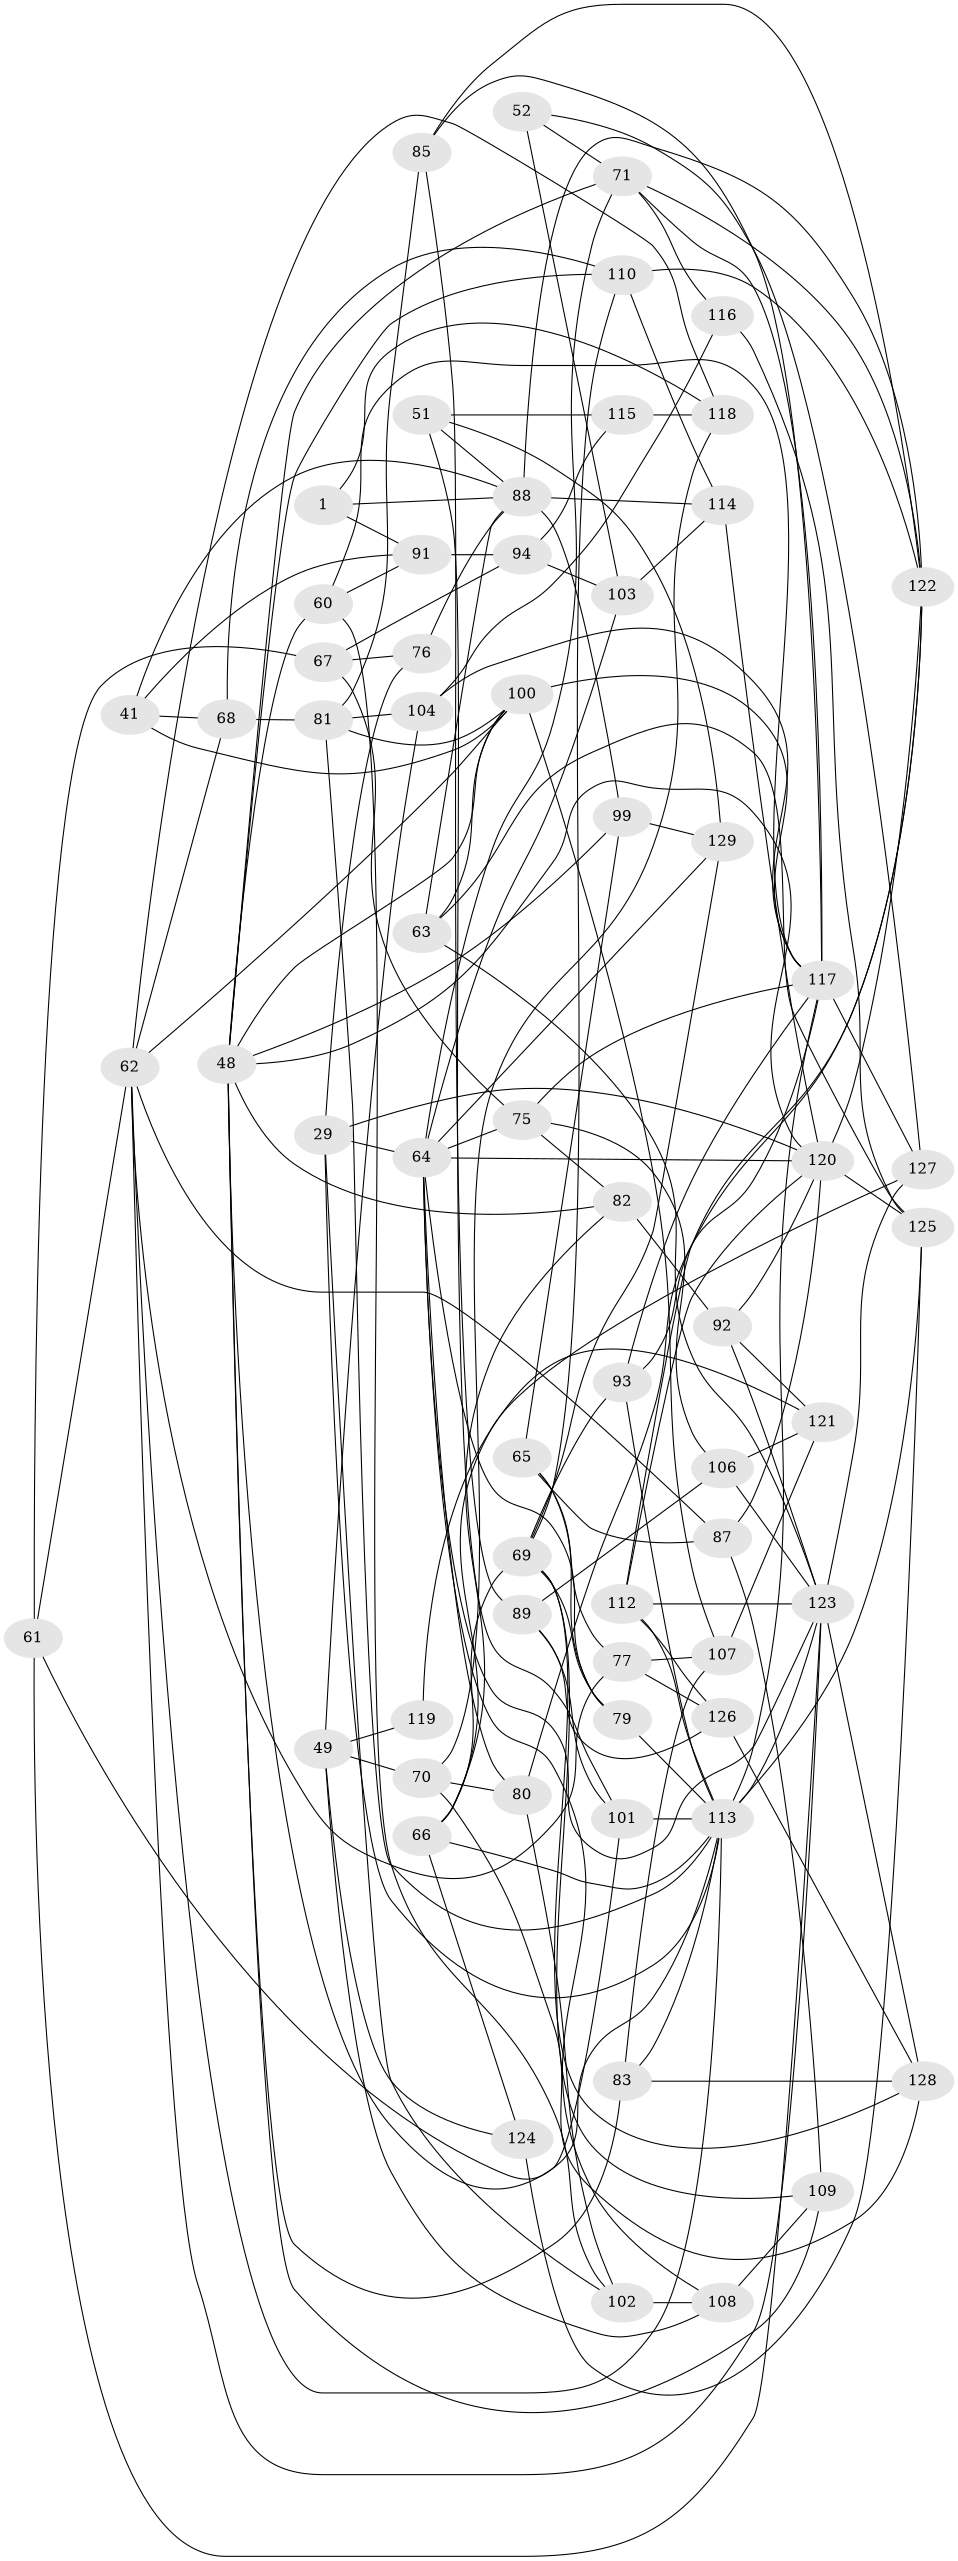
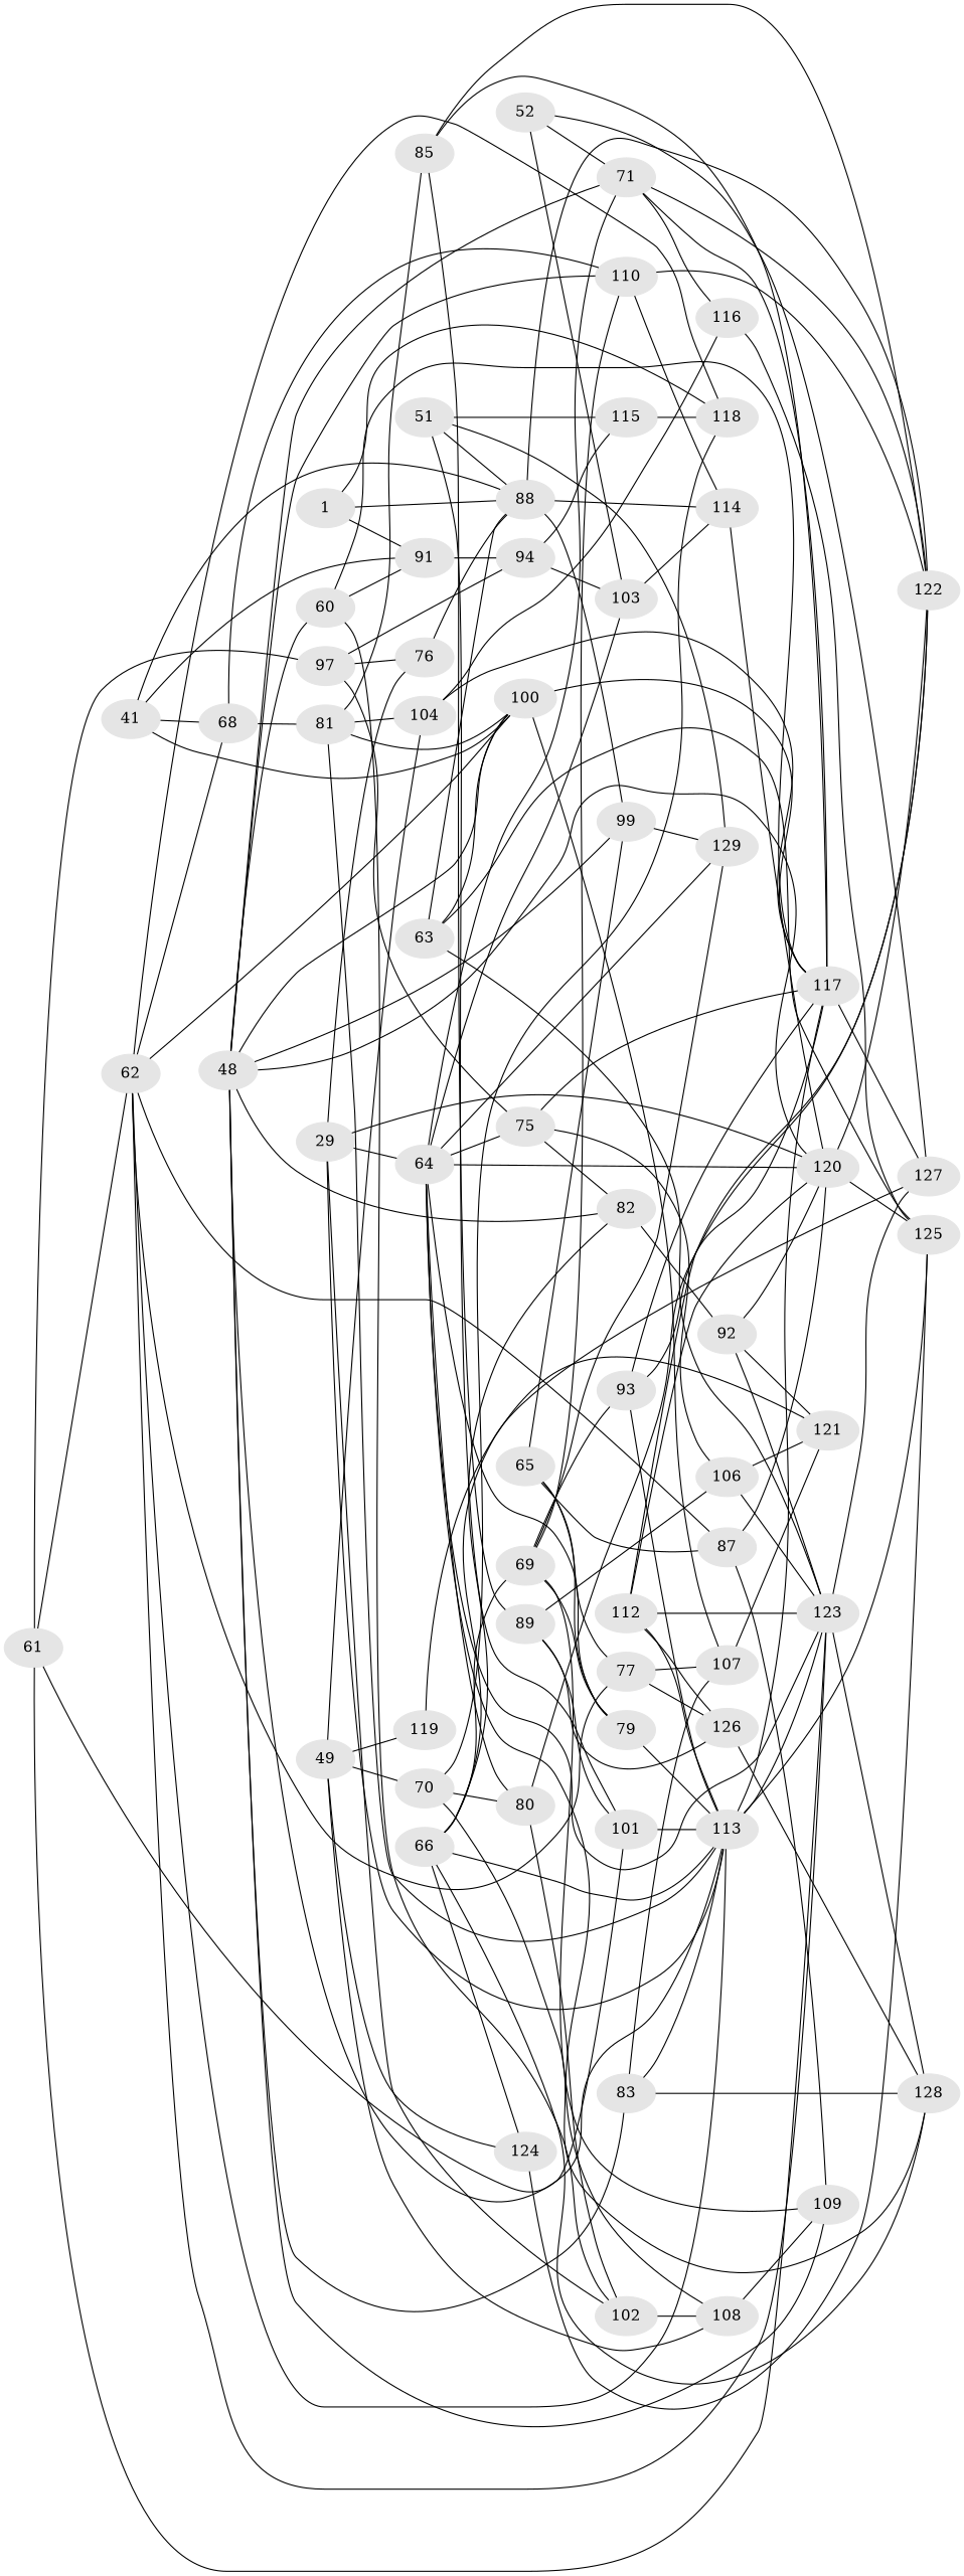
  graph {
    fontname="DejaVu Serif"
    rankdir=LR
    node [color=gray90 fontname="DejaVu Serif" style=filled]
    edge [fontname="DejaVu Serif"]
    88 [super="+39+46"]
    99
    122 [super="+97"]
    114 [super="+28"]
    1
    91
    118 [super="+19"]
    94
    29 [super="+7"]
    64 [super="+12+58"]
    76
    102
    113 [super="+73+38"]
    120 [super="+53+74+95"]
    71 [super="+44"]
    108
    129
    103
    123 [super="+40+98"]
    75 [super="+72"]
    79
    80
    117 [super="+96+23+90+105"]
    125 [super="+111"]
    41
    68
    100 [super="+78+36"]
    110 [super="+86"]
    81 [super="+56"]
    107
    48 [super="+13+21+25"]
    60
    82
    83 [super="+10"]
    109
    116
    92
    128 [super="+4"]
    49 [super="+33"]
    70
    104
    119
    124
    121
    51
    101 [super="+45"]
    115
    52
    127 [super="+84"]
    62 [super="+50"]
    77
    87
    61
-   67
+   67 [label=97]
    126
    63
    106
    65
    66 [super="+17"]
    69 [super="+5+47"]
    93 [super="+27"]
    85 [super="+57"]
    89
    112 [super="+55"]
    88 -- 99
    88 -- 122
    88 -- 114
    99 -- 129
    114 -- 120
    1 -- 88
    1 -- 91
    1 -- 118 [weight=2]
    91 -- 94
    94 -- 103
    94 -- 115
    29 -- 64
    29 -- 76 [weight=2]
    29 -- 102
    29 -- 113
    29 -- 120
    64 -- 120
    64 -- 71 [weight=2]
    64 -- 108
    64 -- 129
    64 -- 103
    64 -- 123 [weight=2]
    64 -- 75
    64 -- 79
    64 -- 80
    76 -- 88
    102 -- 108
    113 -- 123 [weight=2]
    113 -- 117 [weight=4]
    113 -- 125
    120 -- 122 [weight=2]
    120 -- 125 [weight=2]
    71 -- 122
    71 -- 117 [weight=2]
    71 -- 116
    108 -- 109
    103 -- 114
    123 -- 128
    123 -- 127 [weight=3]
    75 -- 117 [weight=2]
    75 -- 82
    75 -- 106
    79 -- 113
    80 -- 102
    80 -- 117
    117 -- 127
    41 -- 88
    41 -- 91
    41 -- 68
    41 -- 100
    68 -- 110
    68 -- 81
    100 -- 117 [weight=3]
    100 -- 107
    110 -- 122
    110 -- 114 [weight=2]
    81 -- 113
    81 -- 100
    81 -- 104
    81 -- 85 [weight=2]
    107 -- 121
    48 -- 99
    48 -- 113
    48 -- 120 [weight=2]
    48 -- 71
    48 -- 100
    48 -- 110
    48 -- 60
    48 -- 82
    48 -- 83 [weight=2]
    48 -- 109
    60 -- 91
    60 -- 102
    60 -- 117
    82 -- 92
    83 -- 113
    83 -- 107
    83 -- 128 [weight=2]
    116 -- 125
    92 -- 120
    92 -- 123
    92 -- 121
    49 -- 108
    49 -- 70
    49 -- 104
    49 -- 119 [weight=2]
    49 -- 124
    70 -- 118
    70 -- 80
    70 -- 128
    104 -- 117
    104 -- 116
    119 -- 121
    124 -- 125
    51 -- 88
    51 -- 129
    51 -- 101
    51 -- 115
    101 -- 113 [weight=3]
    115 -- 118 [weight=2]
    52 -- 71
    52 -- 103
    52 -- 127
    62 -- 118
    62 -- 113
    62 -- 123
    62 -- 68
    62 -- 100 [weight=3]
    62 -- 77
    62 -- 87
    77 -- 107
    77 -- 126
    87 -- 120
    87 -- 109
    61 -- 123
    61 -- 101
    61 -- 62
    61 -- 67
    67 -- 94
    67 -- 76
    67 -- 75
    126 -- 128
    63 -- 88
    63 -- 123
    63 -- 125
    63 -- 100
    106 -- 123
    106 -- 121
    65 -- 99
    65 -- 79
    65 -- 77
    65 -- 87
    66 -- 113
    66 -- 82
    66 -- 124 [weight=2]
    66 -- 127
    66 -- 69
    69 -- 129
    69 -- 79
    69 -- 110
    69 -- 109
-   69 -- 128
+   66 -- 128
    69 -- 93 [weight=2]
    93 -- 122 [weight=2]
    93 -- 113
    93 -- 117
    85 -- 122 [weight=2]
    85 -- 117
    85 -- 89
    89 -- 101
    89 -- 126
    89 -- 106
    112 -- 122
    112 -- 113
    112 -- 120
    112 -- 123 [weight=2]
    112 -- 126
  }
